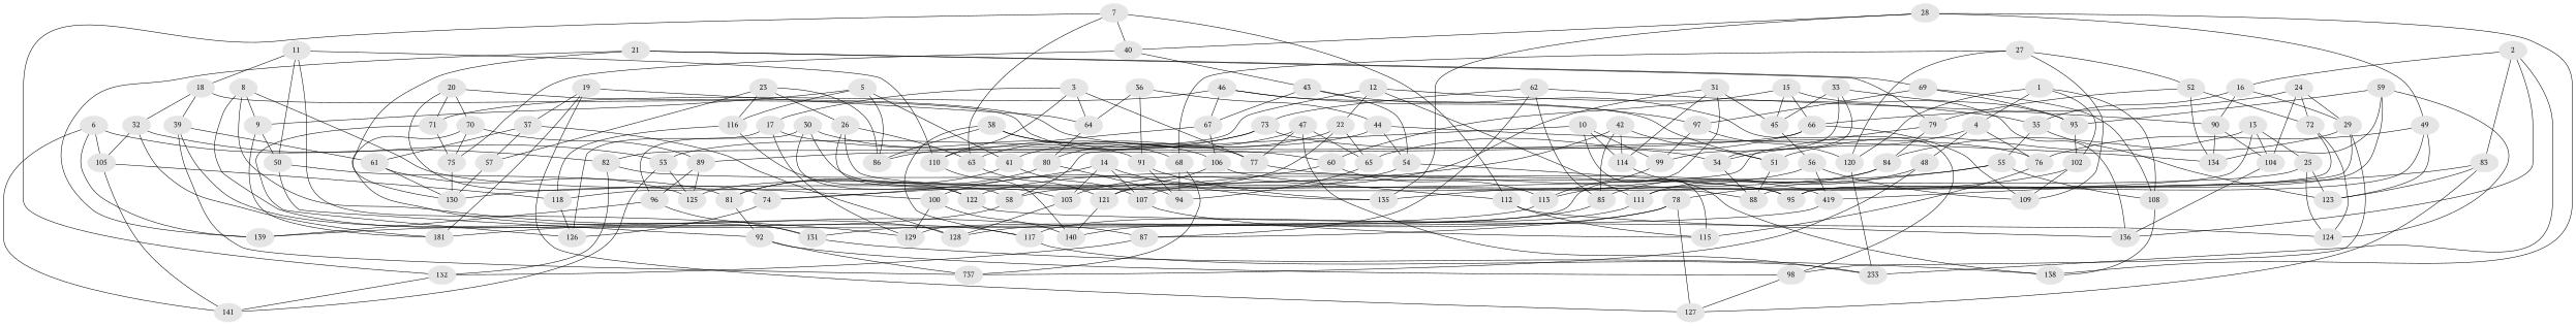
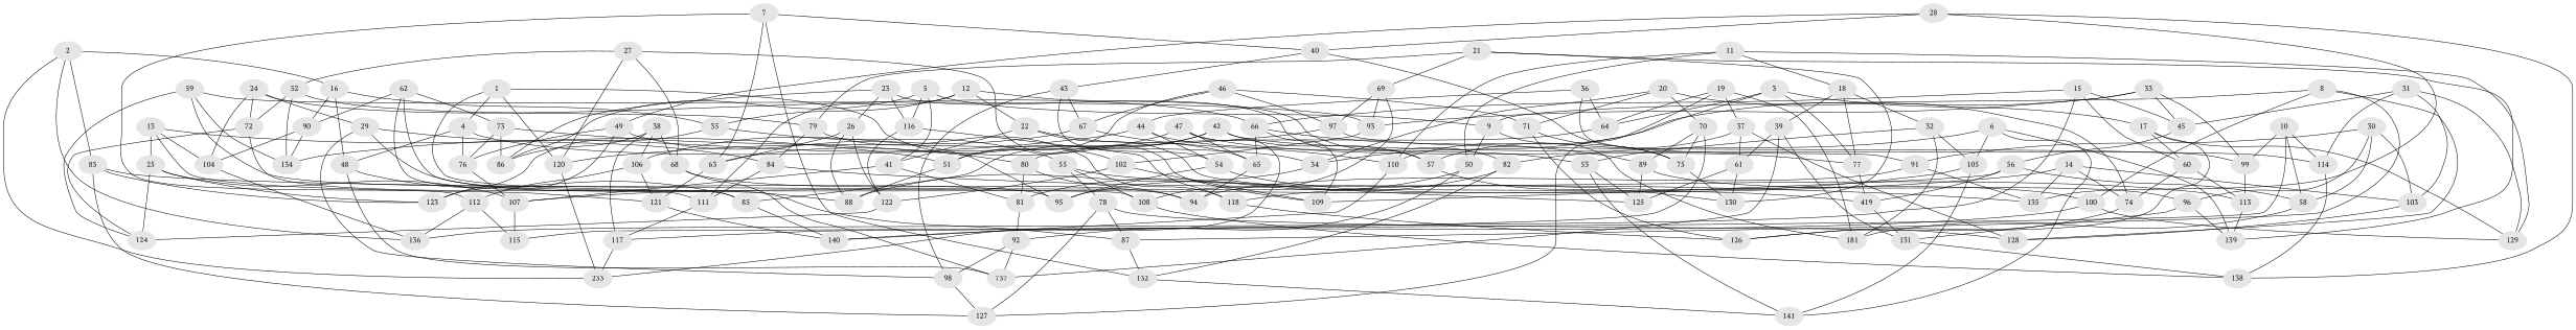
  graph {
    fontname="PT Serif"
    node [color=gray90 fontname="PT Serif" style=filled]
    edge [fontname="PT Serif"]
    1
    4
    102
    108
    120
    34
    48
    76
    122
    109
    138
    n12 [label=233]
    2
    16
    83
    136
    35
    90
    127
    123
    n21 [label=419]
    3
    17
    64
    77
    110
    129
    60
    126
    80
    140
    88
    n33 [label=737]
    85
    115
    5
    9
    41
    86
    116
    50
    n42 [label=181]
    107
    81
    118
    6
    82
    105
    139
    141
    132
    95
    7
    40
    63
    112
    43
    75
    121
    8
    87
    100
    128
    92
    10
    58
    99
    114
    113
    11
    18
    32
    39
    12
    22
    111
    65
    125
    55
    117
    13
    25
    51
    104
    124
    14
    74
    103
    135
    15
    45
    66
    56
    89
    134
    53
    61
    131
    19
    37
    57
    20
    70
    71
    21
    69
    79
    130
    93
    97
    84
    94
    23
    26
    24
    29
    72
    98
    27
    52
    68
    28
    49
    30
    91
    96
    31
    33
    78
    36
    44
    54
    38
    106
    67
    42
    46
    47
    59
    62
    73
    1 -- 4
    1 -- 102
    1 -- 108
    1 -- 120
    4 -- 34
    4 -- 48
    4 -- 76
    102 -- 122
    102 -- 109
    108 -- 138
    120 -- n12
    34 -- 88
    48 -- n33
    48 -- 85
-   76 -- 115
+   76 -- 107
    122 -- 124
    2 -- n12
    2 -- 16
    2 -- 83
    2 -- 136
-   16 -- 29
+   16 -- 48
    16 -- 35
    16 -- 90
    83 -- 127
    83 -- 123
    83 -- n21
    35 -- 123
    35 -- 55
    90 -- 104
    90 -- 134
    n21 -- 131
    3 -- 17
    3 -- 64
    3 -- 77
    3 -- 110
    17 -- 129
    17 -- 60
    17 -- 126
    64 -- 80
    77 -- n21
    110 -- 140
    60 -- 113
    60 -- 74
    80 -- 81
    80 -- 94
    85 -- 140
    5 -- 9
    5 -- 41
    5 -- 86
    5 -- 116
    9 -- 50
    9 -- n42
    41 -- 107
    41 -- 81
    116 -- 122
    116 -- 118
    50 -- 81
    50 -- 92
    107 -- 115
    81 -- 92
    118 -- 126
    6 -- 82
    6 -- 105
    6 -- 139
    6 -- 141
    82 -- 132
    82 -- 95
    105 -- 118
    105 -- 141
    132 -- 141
    7 -- 132
    7 -- 40
    7 -- 63
    7 -- 112
    40 -- 43
    40 -- 75
    63 -- 121
    112 -- 136
    112 -- 115
    43 -- 98
    43 -- 54
    43 -- 67
    75 -- 130
    121 -- 140
    8 -- 9
    8 -- 87
    8 -- 100
    8 -- 128
    87 -- 132
    100 -- 129
    100 -- 140
    92 -- n33
    92 -- 98
    10 -- 115
    10 -- 58
    10 -- 99
    10 -- 114
    58 -- n42
    99 -- 113
    114 -- 138
    113 -- 139
    11 -- 110
    11 -- 129
    11 -- 50
    11 -- 18
    18 -- 77
    18 -- 32
    18 -- 39
    32 -- n42
    32 -- 105
    32 -- 53
    39 -- n33
    39 -- 61
    39 -- 131
    12 -- 35
    12 -- 82
    12 -- 22
    12 -- 111
    22 -- 41
    22 -- 65
    22 -- 125
    111 -- 117
    65 -- 94
    55 -- 108
    55 -- 113
    55 -- 78
    117 -- n12
    13 -- 121
    13 -- 25
    13 -- 51
    13 -- 104
    25 -- 123
    25 -- 107
    25 -- 124
    51 -- 88
    104 -- 136
    14 -- 107
    14 -- 74
    14 -- 103
    14 -- 135
    74 -- 126
    103 -- 128
    15 -- 136
    15 -- 60
    15 -- 45
    15 -- 66
    45 -- 56
    66 -- 109
    66 -- 65
    66 -- 89
    56 -- 109
    56 -- n21
    56 -- 58
    89 -- 125
    89 -- 96
    53 -- 141
    53 -- 125
    61 -- 125
    61 -- 130
    131 -- 138
    19 -- 127
    19 -- 64
    19 -- n42
    19 -- 37
    37 -- 128
    37 -- 61
    37 -- 57
    57 -- 130
    20 -- 34
    20 -- 74
    20 -- 70
    20 -- 71
    70 -- 75
    70 -- 117
    70 -- 89
    71 -- 126
    71 -- 75
    21 -- 139
    21 -- 69
    21 -- 79
    21 -- 130
    69 -- 108
    69 -- 93
    69 -- 97
    79 -- 118
    79 -- 84
    93 -- 102
    97 -- 120
    97 -- 99
    84 -- 111
    84 -- 135
    23 -- 86
    23 -- 116
    23 -- 57
    23 -- 26
    26 -- 122
    26 -- 88
    26 -- 63
    24 -- 104
    24 -- 66
    24 -- 29
    24 -- 72
    29 -- 88
    29 -- 84
    29 -- 98
    72 -- 111
    72 -- 124
    98 -- 127
    27 -- 120
    27 -- 109
    27 -- 52
    27 -- 68
    52 -- 134
    52 -- 79
    52 -- 72
    68 -- n33
    68 -- 94
    28 -- 138
    28 -- 40
    28 -- 135
    28 -- 49
    49 -- 76
    49 -- 123
    49 -- 95
    30 -- 58
    30 -- 103
    30 -- 91
    30 -- 96
    91 -- 135
    91 -- 94
    96 -- 139
    96 -- 131
    31 -- 129
    31 -- 114
    31 -- 103
    31 -- 45
    33 -- 34
    33 -- 99
    33 -- 45
    33 -- 93
    78 -- 127
    78 -- 87
    78 -- 128
    36 -- 64
    36 -- 91
    36 -- 44
    44 -- 134
    44 -- 53
    44 -- 54
    54 -- 95
    54 -- 100
    38 -- 86
    38 -- 117
    38 -- 68
    38 -- 106
    106 -- 112
    106 -- 121
    67 -- 110
    67 -- 106
    42 -- 85
    42 -- 114
    42 -- 51
-   42 -- 130
+   42 -- 57
    46 -- 51
    46 -- 71
    46 -- 97
    46 -- 67
    47 -- n12
    47 -- 77
    47 -- 63
    47 -- 65
    59 -- 95
    59 -- 124
    59 -- 134
    59 -- 93
    62 -- 90
    62 -- 85
    62 -- 87
    62 -- 73
    73 -- 76
    73 -- 80
    73 -- 86
  }
